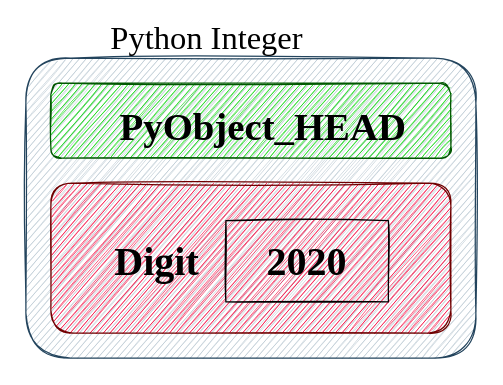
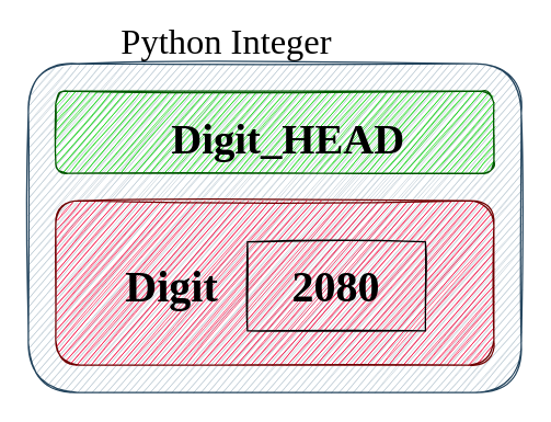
  <mxCell id="0" />
  <mxCell id="1" parent="0" />
  <mxCell id="2" value="" style="rounded=1;whiteSpace=wrap;html=1;fillColor=#bac8d3;strokeColor=#23445d;glass=0;shadow=0;sketch=1;" parent="1" vertex="1"><mxGeometry x="20" y="46" width="360" height="240" as="geometry" /></mxCell>
  <mxCell id="3" value="" style="rounded=1;whiteSpace=wrap;html=1;shadow=0;glass=0;sketch=1;strokeColor=#005700;fontColor=#ffffff;fillColor=#00D600;" parent="1" vertex="1"><mxGeometry x="40" y="66" width="320" height="60" as="geometry" /></mxCell>
  <mxCell id="4" value="" style="rounded=1;whiteSpace=wrap;html=1;shadow=0;glass=0;sketch=1;strokeColor=#6F0000;fontColor=#ffffff;fillColor=#F50038;" parent="1" vertex="1"><mxGeometry x="40" y="146" width="320" height="120" as="geometry" /></mxCell>
- <mxCell id="5" value="&lt;h1&gt;&lt;font face=&quot;Fredericka the Great&quot; style=&quot;font-size: 31px&quot;&gt;PyObject_HEAD&lt;/font&gt;&lt;/h1&gt;" style="text;html=1;strokeColor=none;fillColor=none;align=center;verticalAlign=middle;whiteSpace=wrap;rounded=0;shadow=0;glass=0;sketch=1;" parent="1" vertex="1"><mxGeometry x="80" y="86" width="260" height="30" as="geometry" /></mxCell>
+ <mxCell id="5" value="&lt;h1&gt;&lt;font face=&quot;Fredericka the Great&quot; style=&quot;font-size: 31px&quot;&gt;Digit_HEAD&lt;/font&gt;&lt;/h1&gt;" style="text;html=1;strokeColor=none;fillColor=none;align=center;verticalAlign=middle;whiteSpace=wrap;rounded=0;shadow=0;glass=0;sketch=1;" parent="1" vertex="1"><mxGeometry x="80" y="86" width="260" height="30" as="geometry" /></mxCell>
  <mxCell id="6" value="&lt;h1&gt;&lt;font face=&quot;Fredericka the Great&quot; style=&quot;font-size: 32px&quot;&gt;Digit&lt;/font&gt;&lt;/h1&gt;" style="text;html=1;align=center;verticalAlign=middle;whiteSpace=wrap;rounded=0;shadow=0;glass=0;sketch=1;" parent="1" vertex="1"><mxGeometry x="60" y="176" width="130" height="65" as="geometry" /></mxCell>
- <mxCell id="7" value="&lt;h1&gt;&lt;font face=&quot;Fredericka the Great&quot;&gt;&lt;span style=&quot;font-size: 32px&quot;&gt;2020&lt;/span&gt;&lt;/font&gt;&lt;/h1&gt;" style="text;html=1;align=center;verticalAlign=middle;whiteSpace=wrap;rounded=0;shadow=0;glass=0;sketch=1;strokeColor=#000000;" parent="1" vertex="1"><mxGeometry x="180" y="176" width="130" height="65" as="geometry" /></mxCell>
+ <mxCell id="7" value="&lt;h1&gt;&lt;font face=&quot;Fredericka the Great&quot;&gt;&lt;span style=&quot;font-size: 32px&quot;&gt;2080&lt;/span&gt;&lt;/font&gt;&lt;/h1&gt;" style="text;html=1;align=center;verticalAlign=middle;whiteSpace=wrap;rounded=0;shadow=0;glass=0;sketch=1;strokeColor=#000000;" parent="1" vertex="1"><mxGeometry x="180" y="176" width="130" height="65" as="geometry" /></mxCell>
  <mxCell id="8" value="&lt;font face=&quot;Rancho&quot; style=&quot;font-size: 26px&quot;&gt;Python Integer&lt;/font&gt;" style="text;html=1;align=center;verticalAlign=middle;whiteSpace=wrap;rounded=0;shadow=0;glass=0;sketch=1;fillColor=none;" parent="1" vertex="1"><mxGeometry x="80" y="20" width="170" height="20" as="geometry" /></mxCell>
